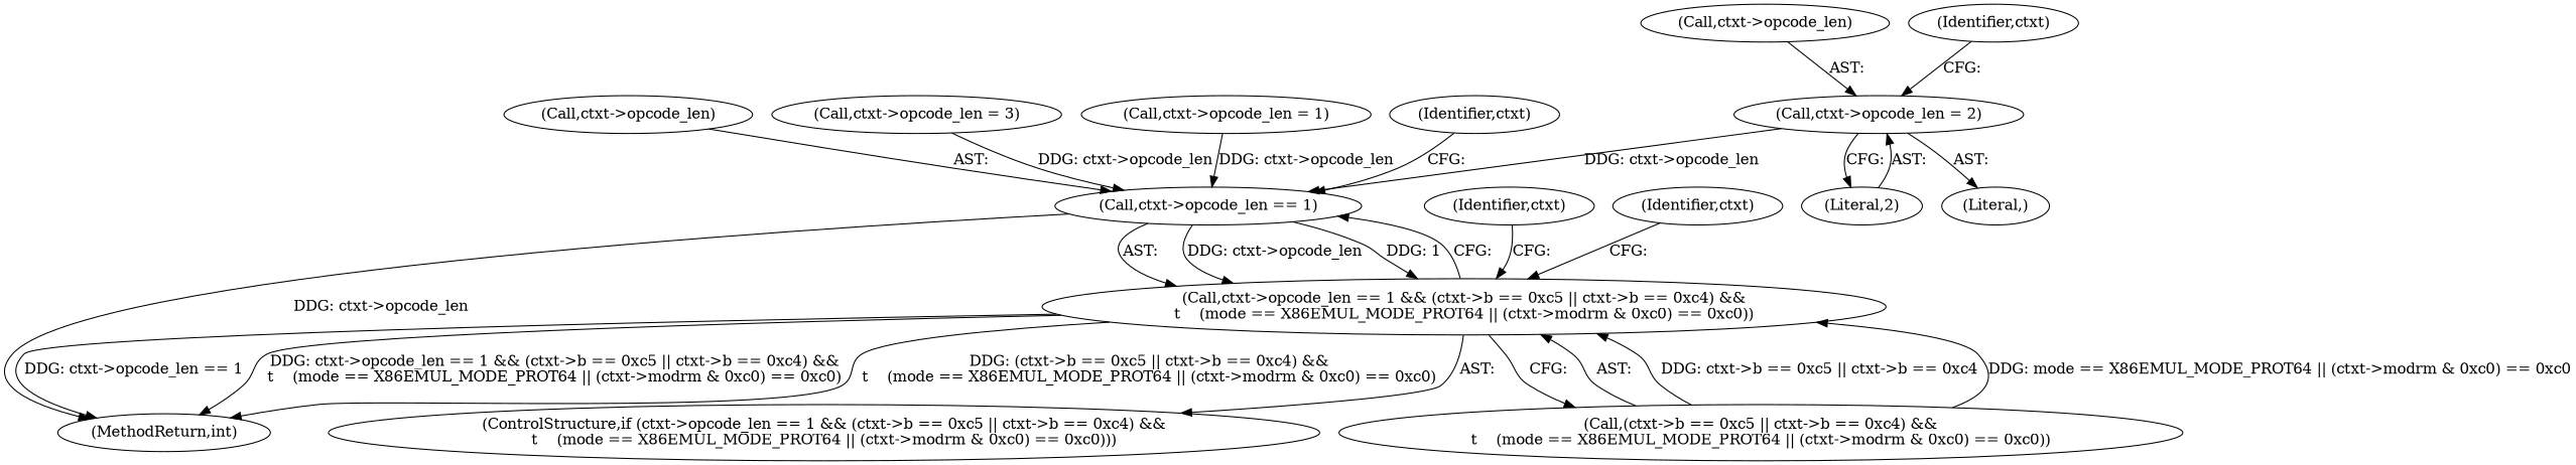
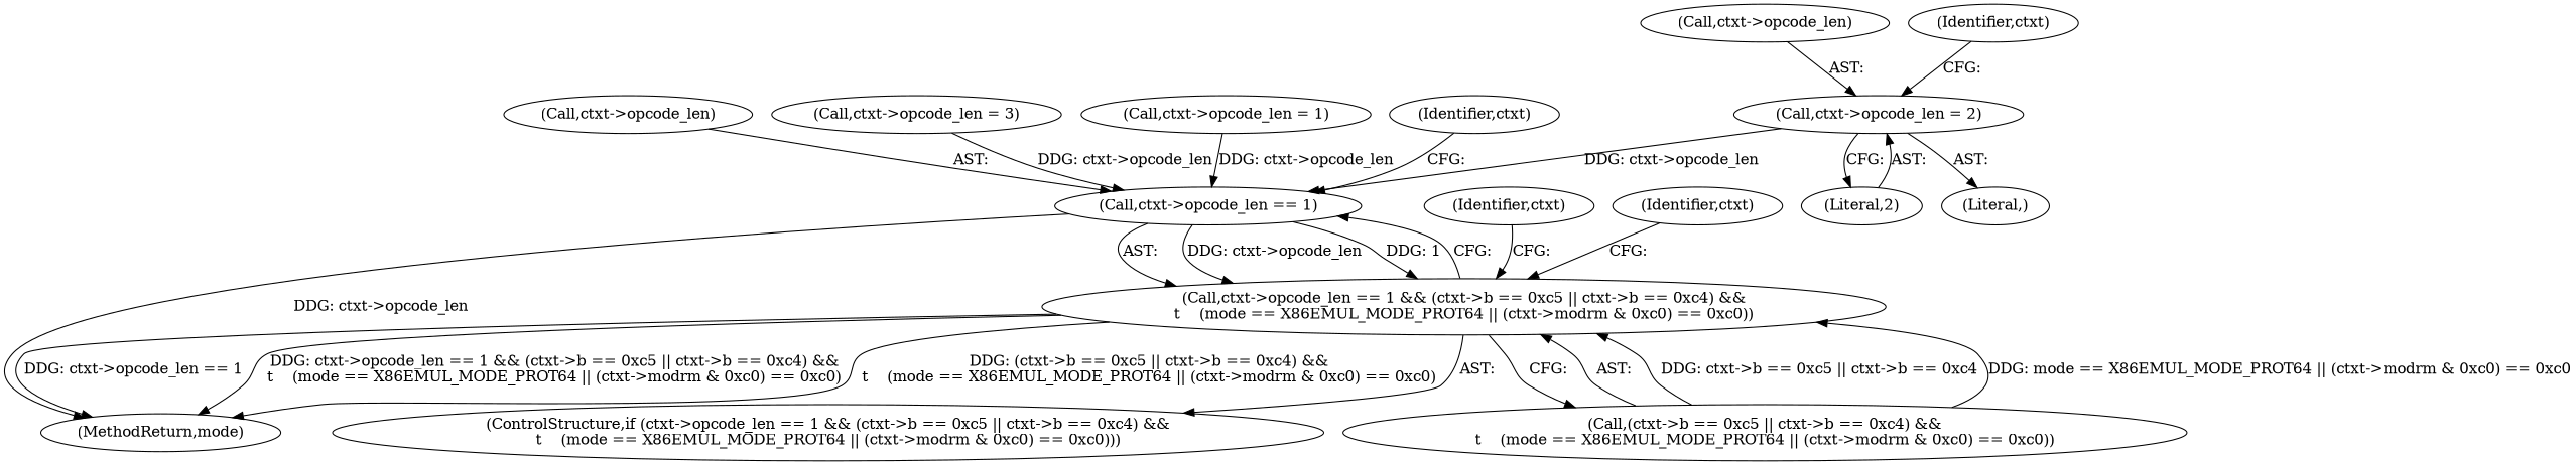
  digraph {
    n1 [label="(Call,ctxt->opcode_len = 2)"]
    n2 [label="(Call,ctxt->opcode_len == 1)"]
    n3 [label="(Literal,2)"]
    n4 [label="(Literal,)"]
    n5 [label="(Call,ctxt->opcode_len == 1 && (ctxt->b == 0xc5 || ctxt->b == 0xc4) &&\n\t    (mode == X86EMUL_MODE_PROT64 || (ctxt->modrm & 0xc0) == 0xc0))"]
-   n6 [label="(MethodReturn,int)"]
+   n6 [label="(MethodReturn,mode)"]
    n7 [label="(ControlStructure,if (ctxt->opcode_len == 1 && (ctxt->b == 0xc5 || ctxt->b == 0xc4) &&\n\t    (mode == X86EMUL_MODE_PROT64 || (ctxt->modrm & 0xc0) == 0xc0)))"]
    n8 [label="(Call,(ctxt->b == 0xc5 || ctxt->b == 0xc4) &&\n\t    (mode == X86EMUL_MODE_PROT64 || (ctxt->modrm & 0xc0) == 0xc0))"]
    n9 [label="(Call,ctxt->opcode_len)"]
    n10 [label="(Call,ctxt->opcode_len)"]
    n11 [label="(Call,ctxt->opcode_len = 3)"]
    n12 [label="(Call,ctxt->opcode_len = 1)"]
    n13 [label="(Identifier,ctxt)"]
    n14 [label="(Identifier,ctxt)"]
    n15 [label="(Identifier,ctxt)"]
    n16 [label="(Identifier,ctxt)"]
    n1 -> n2 [label="DDG: ctxt->opcode_len"]
    n1 -> n3 [label="CFG: "]
    n1 -> n4 [label="AST: "]
    n2 -> n5 [label="AST: "]
    n2 -> n5 [label="DDG: ctxt->opcode_len"]
    n2 -> n5 [label="DDG: 1"]
    n2 -> n6 [label="DDG: ctxt->opcode_len"]
    n3 -> n1 [label="AST: "]
    n5 -> n2 [label="CFG: "]
    n5 -> n6 [label="DDG: ctxt->opcode_len == 1"]
    n5 -> n6 [label="DDG: ctxt->opcode_len == 1 && (ctxt->b == 0xc5 || ctxt->b == 0xc4) &&\n\t    (mode == X86EMUL_MODE_PROT64 || (ctxt->modrm & 0xc0) == 0xc0)"]
    n5 -> n6 [label="DDG: (ctxt->b == 0xc5 || ctxt->b == 0xc4) &&\n\t    (mode == X86EMUL_MODE_PROT64 || (ctxt->modrm & 0xc0) == 0xc0)"]
    n5 -> n7 [label="AST: "]
    n5 -> n8 [label="CFG: "]
    n8 -> n5 [label="AST: "]
    n8 -> n5 [label="DDG: ctxt->b == 0xc5 || ctxt->b == 0xc4"]
    n8 -> n5 [label="DDG: mode == X86EMUL_MODE_PROT64 || (ctxt->modrm & 0xc0) == 0xc0"]
    n9 -> n2 [label="AST: "]
    n10 -> n1 [label="AST: "]
    n11 -> n2 [label="DDG: ctxt->opcode_len"]
    n12 -> n2 [label="DDG: ctxt->opcode_len"]
    n13 -> n5 [label="CFG: "]
    n14 -> n5 [label="CFG: "]
    n15 -> n2 [label="CFG: "]
    n16 -> n1 [label="CFG: "]
  }
